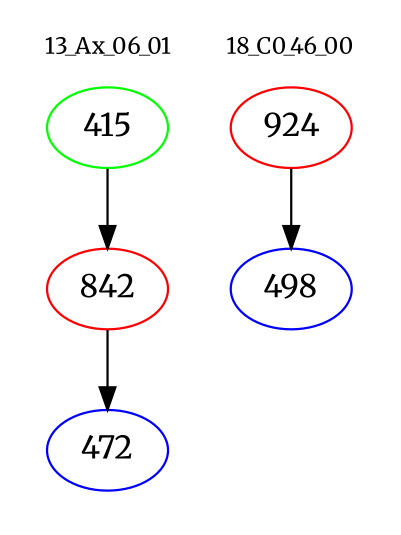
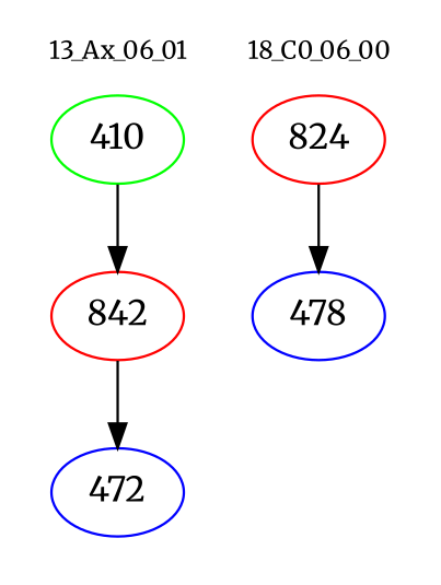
  digraph {
    fontname=Merriweather
    node [color=red fontname=Merriweather]
    edge [color=black fontname=Merriweather]
-   n1 [color=green label=415]
+   n1 [color=green label=410]
    n2 [label=842]
    n3 [color=blue label=472]
-   n4 [label=924]
-   n5 [color=blue label=498]
+   n4 [label=824]
+   n5 [color=blue label=478]
    subgraph cluster_1 {
      color=white
      fontsize=10
      label="13_Ax_06_01"
      n1
      n2
      n3
    }
    subgraph cluster_2 {
      color=white
      fontsize=10
-     label="18_C0_46_00"
+     label="18_C0_06_00"
      n4
      n5
    }
    n1 -> n2
    n2 -> n3
    n4 -> n5
  }
